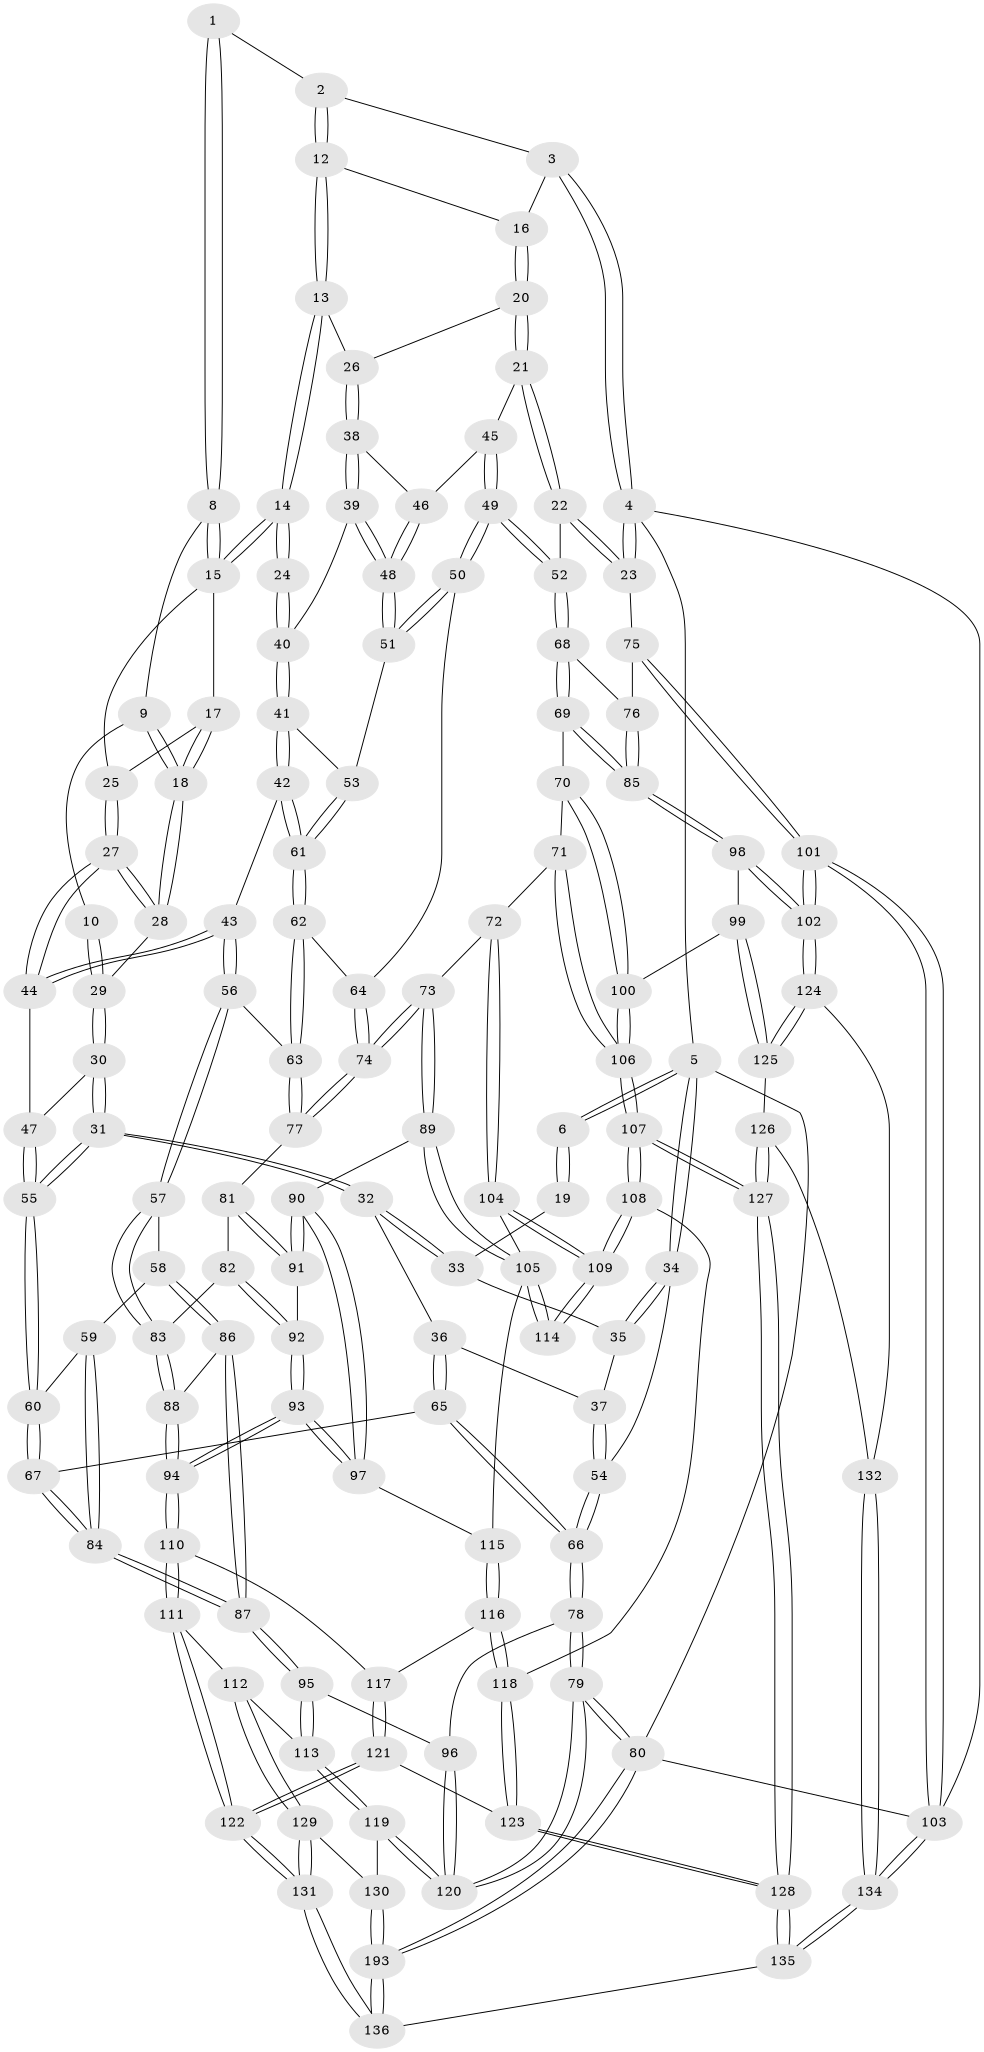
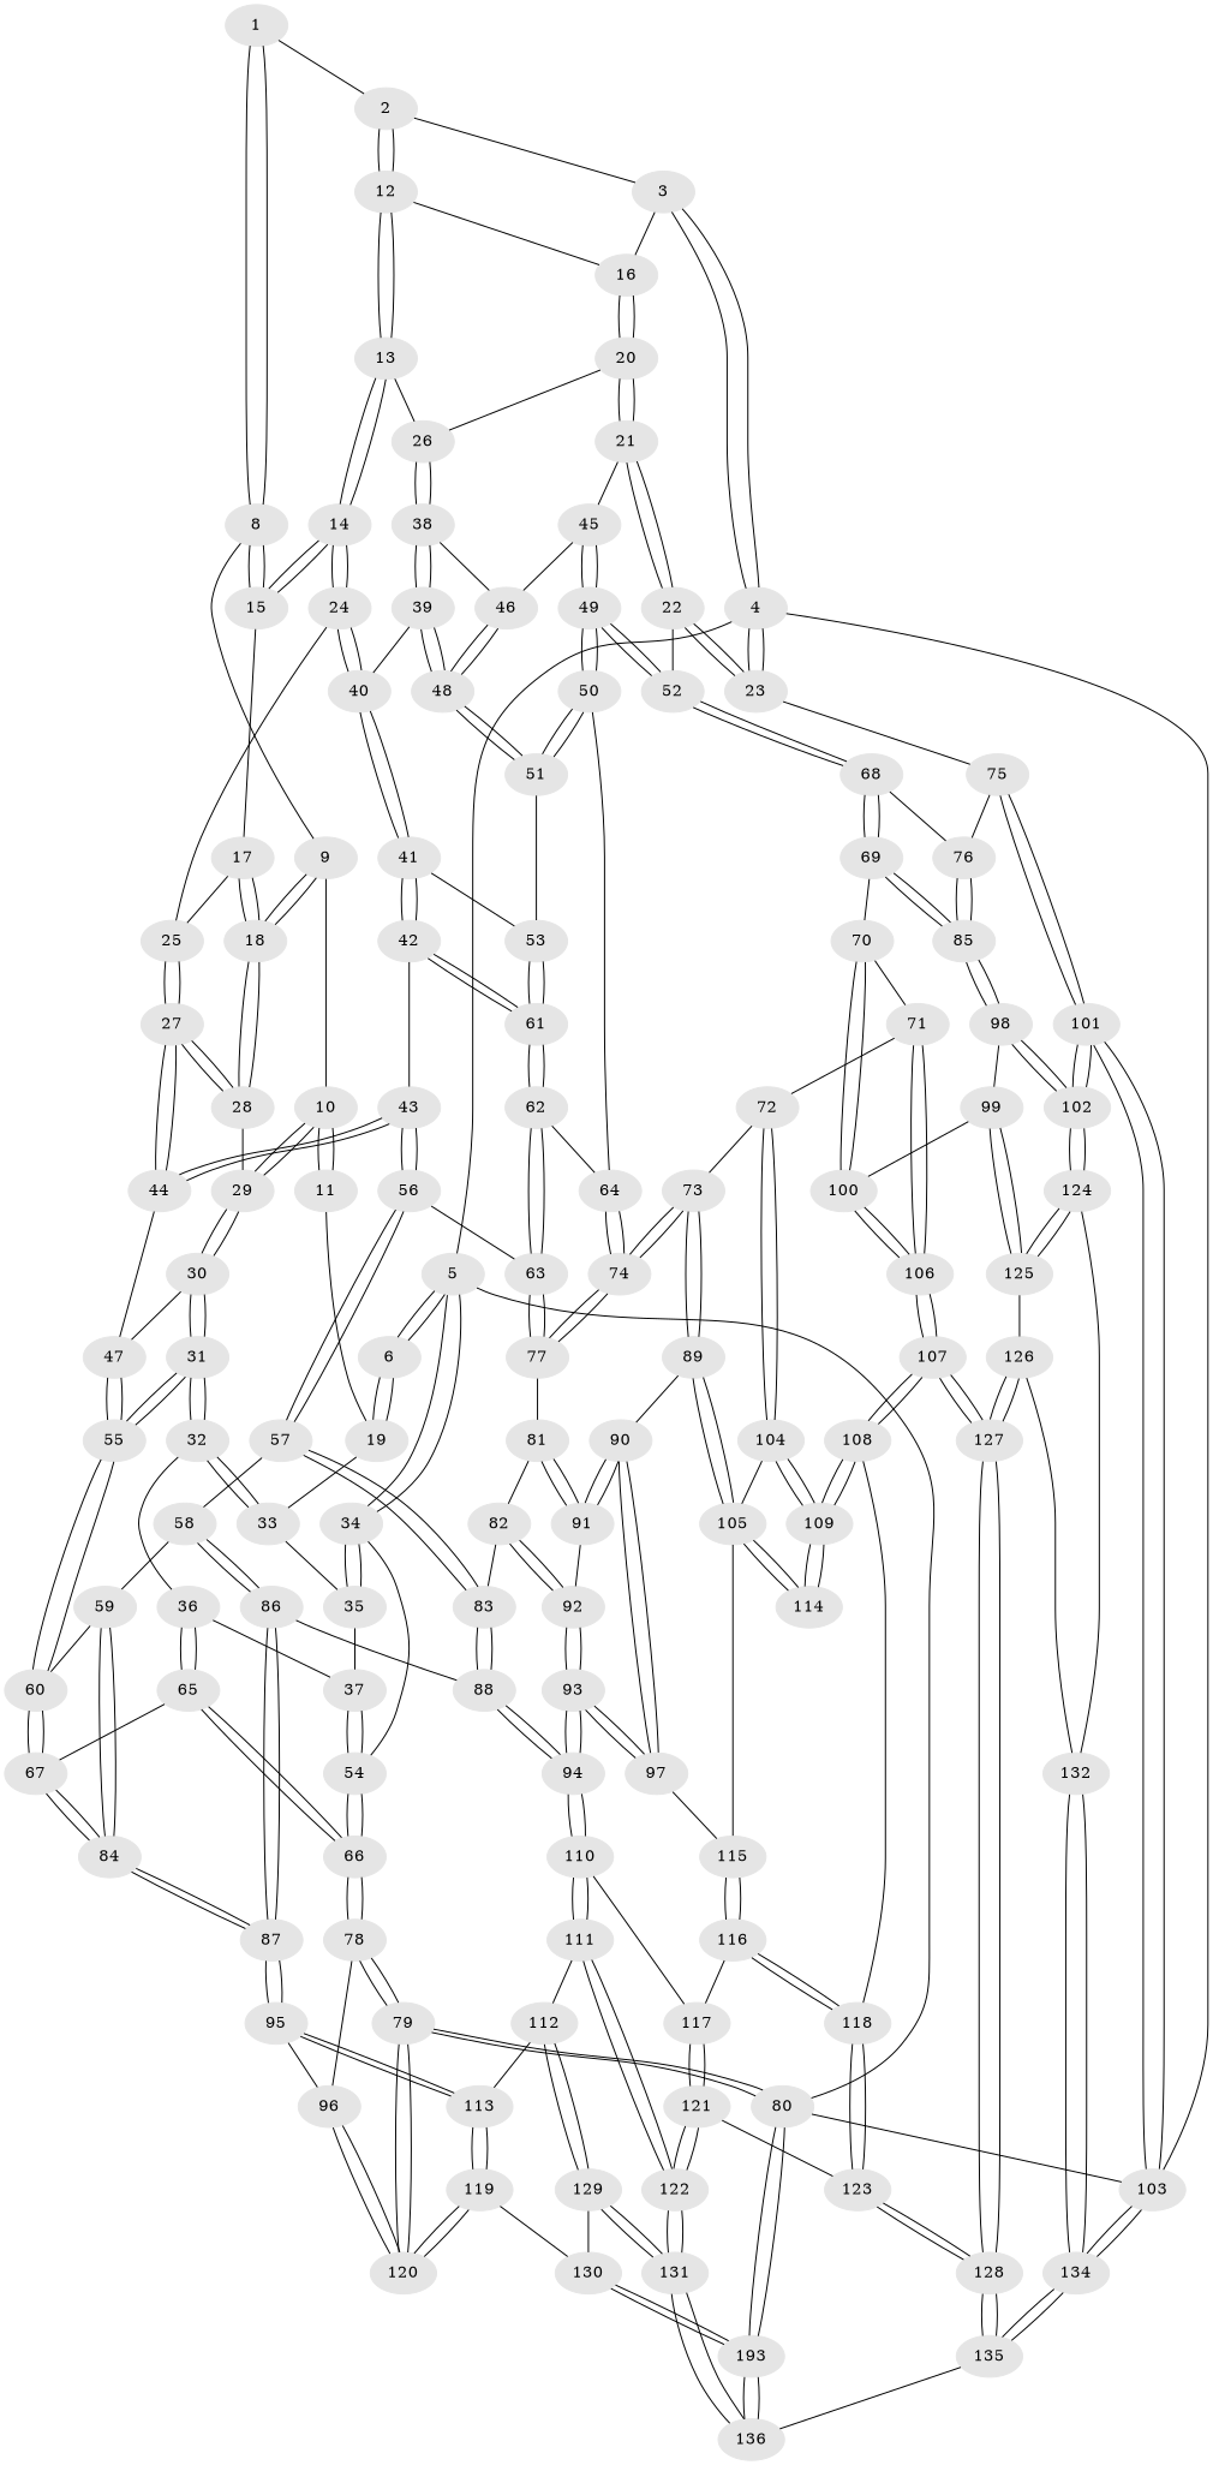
  graph {
    node [color=gray90 style=filled]
    1
    2
    8
    3
    12
    9
    15
    4
    16
    13
    5
    23
    103
    20
    6
    34
    80
    75
    134
    19
    35
    54
    n23 [label=193]
    33
+   11
    10
    18
    17
    29
    28
    30
    14
    26
    24
    38
    25
    40
    21
    27
    22
    45
    52
    46
    49
    68
    76
    101
    41
    44
    39
    47
    31
    32
    55
    36
    60
    37
    65
    66
    67
    48
    51
    42
    53
    43
    61
    56
    62
    57
    63
    50
    64
    74
    69
    78
    58
    83
    77
    59
    86
    88
    84
    87
    81
    79
    96
    70
    85
    71
    100
    98
    72
    106
    73
    104
    107
    89
    105
    109
    90
    102
    82
    91
    120
    136
    92
    93
    94
    95
    99
    113
    110
    97
    115
    114
    111
    117
    119
    116
    125
    124
    126
    132
    135
    108
    127
    118
    128
    123
    112
    122
    121
    129
    131
    130
    1 -- 2
    1 -- 8
    1 -- 8
    2 -- 3
    2 -- 12
    2 -- 12
    8 -- 9
    8 -- 15
    8 -- 15
    3 -- 4
    3 -- 4
    3 -- 16
    12 -- 16
    12 -- 13
    12 -- 13
    9 -- 10
    9 -- 18
    9 -- 18
    15 -- 17
    4 -- 5
    4 -- 23
    4 -- 23
    4 -- 103
    16 -- 20
    16 -- 20
    13 -- 14
    13 -- 14
    13 -- 26
    5 -- 6
    5 -- 6
    5 -- 34
    5 -- 34
    5 -- 80
    23 -- 75
    103 -- 134
    103 -- 134
    20 -- 26
    20 -- 21
    20 -- 21
    6 -- 19
    6 -- 19
    34 -- 35
    34 -- 35
    34 -- 54
    80 -- 103
    80 -- n23
    80 -- n23
    75 -- 76
    75 -- 101
    75 -- 101
    134 -- 135
    134 -- 135
    19 -- 33
    35 -- 37
    54 -- 66
    54 -- 66
    n23 -- 136
    n23 -- 136
    33 -- 35
+   11 -- 19
+   10 -- 11
+   10 -- 11
    10 -- 29
    10 -- 29
    18 -- 28
    18 -- 28
    17 -- 18
    17 -- 18
    17 -- 25
    29 -- 30
    29 -- 30
    28 -- 29
    30 -- 47
    30 -- 31
    30 -- 31
    14 -- 15
    14 -- 15
    14 -- 24
    14 -- 24
    26 -- 38
    26 -- 38
-   15 -- 25
+   24 -- 25
    24 -- 40
    24 -- 40
    38 -- 46
    38 -- 39
    38 -- 39
    25 -- 27
    25 -- 27
    40 -- 41
    40 -- 41
    21 -- 22
    21 -- 22
    21 -- 45
    27 -- 28
    27 -- 28
    27 -- 44
    27 -- 44
    22 -- 23
    22 -- 23
    22 -- 52
    45 -- 46
    45 -- 49
    45 -- 49
    52 -- 68
    52 -- 68
    46 -- 48
    46 -- 48
    49 -- 52
    49 -- 52
    49 -- 50
    49 -- 50
    68 -- 76
    68 -- 69
    68 -- 69
    76 -- 85
    76 -- 85
    101 -- 103
    101 -- 103
    101 -- 102
    101 -- 102
    41 -- 42
    41 -- 42
    41 -- 53
    44 -- 47
    39 -- 40
    39 -- 48
    39 -- 48
    47 -- 55
    47 -- 55
    31 -- 32
    31 -- 32
    31 -- 55
    31 -- 55
    32 -- 33
    32 -- 33
    32 -- 36
    55 -- 60
    55 -- 60
    36 -- 37
    36 -- 65
    36 -- 65
    60 -- 67
    60 -- 67
    37 -- 54
    37 -- 54
    65 -- 66
    65 -- 66
    65 -- 67
    66 -- 78
    66 -- 78
    67 -- 84
    67 -- 84
    48 -- 51
    48 -- 51
    51 -- 53
    42 -- 43
    42 -- 61
    42 -- 61
    53 -- 61
    53 -- 61
    43 -- 44
    43 -- 44
    43 -- 56
    43 -- 56
    61 -- 62
    61 -- 62
    56 -- 57
    56 -- 57
    56 -- 63
    62 -- 63
    62 -- 63
    62 -- 64
    57 -- 58
    57 -- 83
    57 -- 83
    63 -- 77
    63 -- 77
    50 -- 51
    50 -- 51
    50 -- 64
    64 -- 74
    64 -- 74
    74 -- 77
    74 -- 77
    69 -- 70
    69 -- 85
    69 -- 85
    78 -- 79
    78 -- 79
    78 -- 96
    58 -- 59
    58 -- 86
    58 -- 86
    83 -- 88
    83 -- 88
    77 -- 81
    59 -- 60
    59 -- 84
    59 -- 84
    86 -- 88
    86 -- 87
    86 -- 87
    88 -- 94
    88 -- 94
    84 -- 87
    84 -- 87
    87 -- 95
    87 -- 95
    81 -- 82
    81 -- 91
    81 -- 91
    79 -- 80
    79 -- 80
    79 -- 120
    79 -- 120
    96 -- 120
    96 -- 120
    70 -- 71
    70 -- 100
    70 -- 100
    85 -- 98
    85 -- 98
    71 -- 72
    71 -- 106
    71 -- 106
    100 -- 106
    100 -- 106
    98 -- 102
    98 -- 102
    98 -- 99
    72 -- 73
    72 -- 104
    72 -- 104
    106 -- 107
    106 -- 107
    73 -- 74
    73 -- 74
    73 -- 89
    73 -- 89
    104 -- 105
    104 -- 109
    104 -- 109
    107 -- 108
    107 -- 108
    107 -- 127
    107 -- 127
    89 -- 105
    89 -- 105
    89 -- 90
    105 -- 115
    105 -- 114
    105 -- 114
    109 -- 114
    109 -- 114
    90 -- 91
    90 -- 91
    90 -- 97
    90 -- 97
    102 -- 124
    102 -- 124
    82 -- 83
    82 -- 92
    82 -- 92
    91 -- 92
    92 -- 93
    92 -- 93
    93 -- 94
    93 -- 94
    93 -- 97
    93 -- 97
    94 -- 110
    94 -- 110
    95 -- 96
    95 -- 113
    95 -- 113
    99 -- 100
    99 -- 125
    99 -- 125
    113 -- 119
    113 -- 119
    110 -- 111
    110 -- 111
    110 -- 117
    97 -- 115
    115 -- 116
    115 -- 116
    111 -- 112
    111 -- 122
    111 -- 122
    117 -- 121
    117 -- 121
    119 -- 120
    119 -- 120
    119 -- 130
    116 -- 117
    116 -- 118
    116 -- 118
    125 -- 126
    124 -- 125
    124 -- 125
    124 -- 132
    126 -- 132
    126 -- 127
    126 -- 127
    132 -- 134
    132 -- 134
    135 -- 136
    108 -- 109
    108 -- 109
    108 -- 118
    127 -- 128
    127 -- 128
    118 -- 123
    118 -- 123
    128 -- 135
    128 -- 135
    123 -- 128
    123 -- 128
    112 -- 113
    112 -- 129
    112 -- 129
    122 -- 131
    122 -- 131
    121 -- 123
    121 -- 122
    121 -- 122
    129 -- 131
    129 -- 131
    129 -- 130
    131 -- 136
    131 -- 136
    130 -- n23
    130 -- n23
  }
